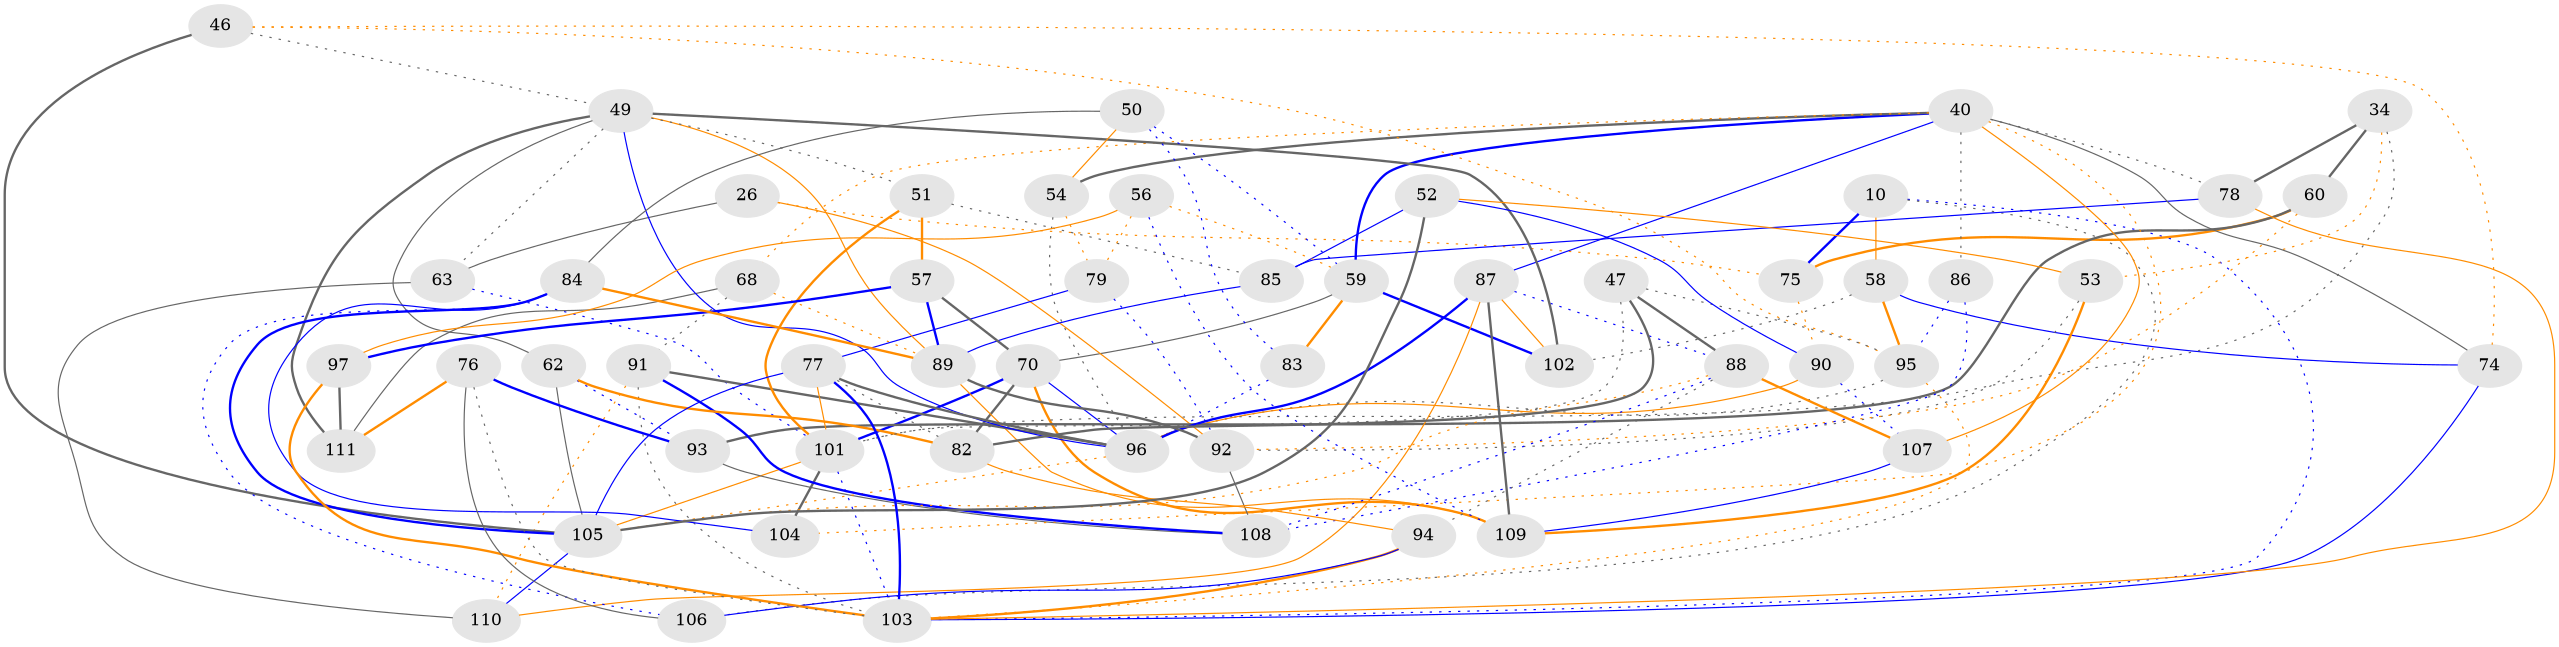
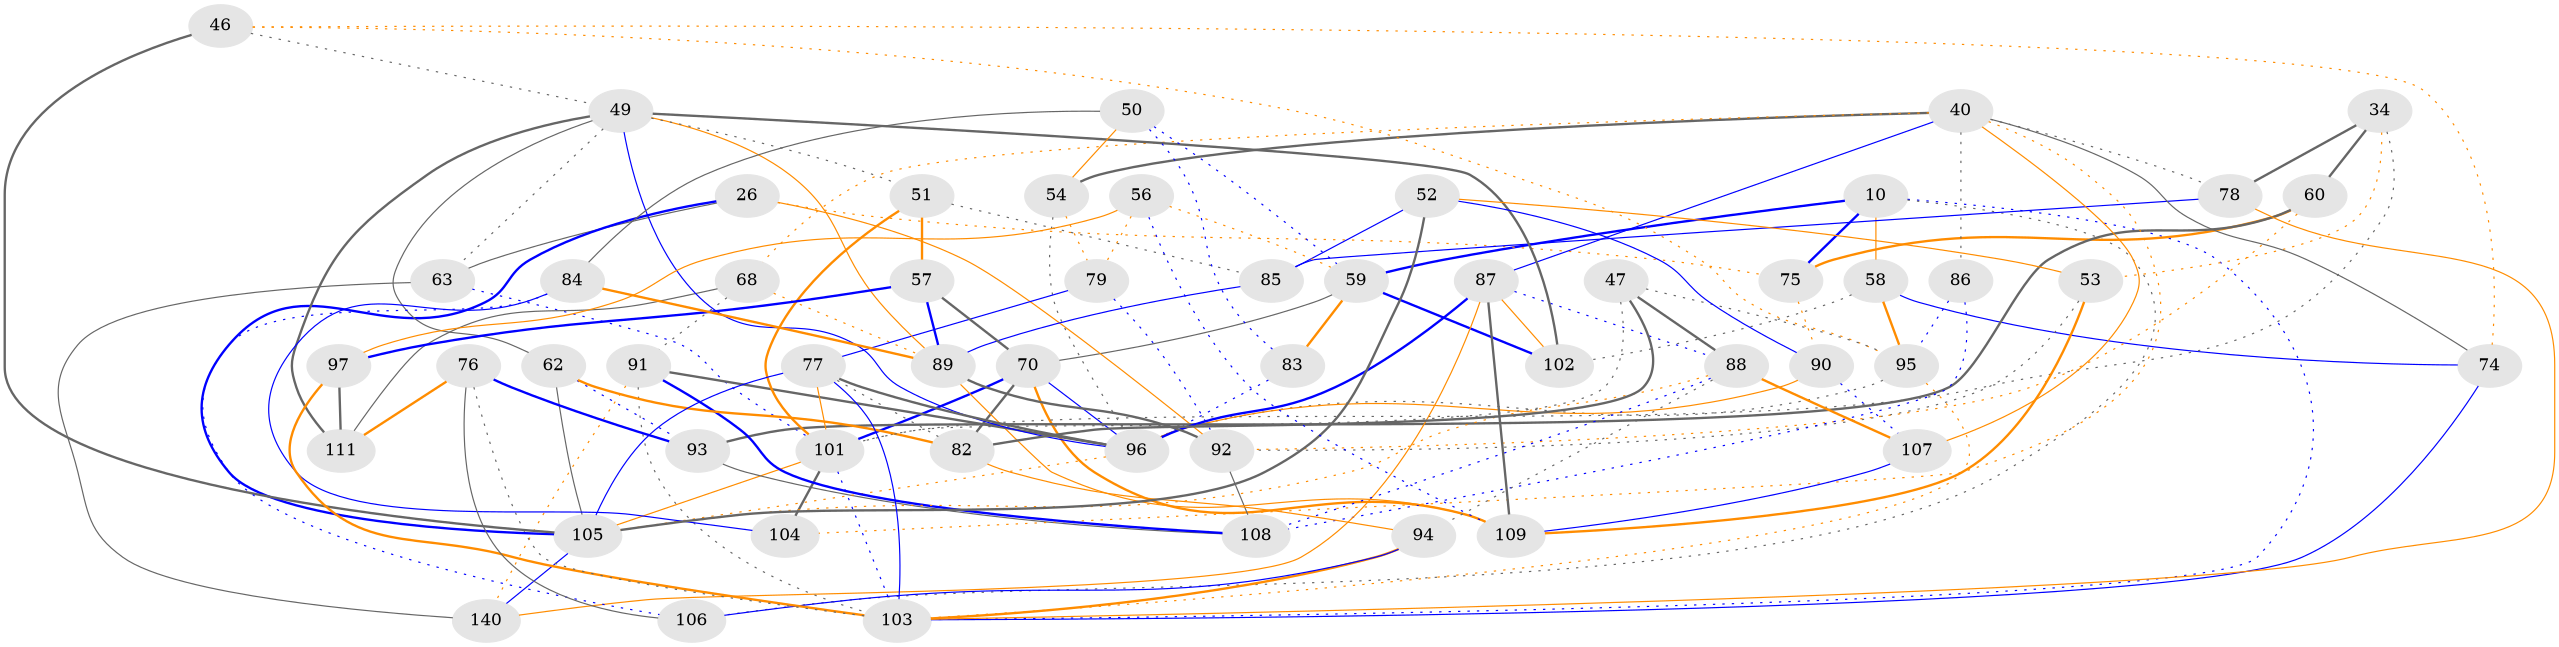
  graph {
    node [color=gray90 style=filled]
    edge [color=gray40 style=dotted]
    n1 [label=10 super="+4"]
    58 [super="+3"]
    59 [super="+44+33"]
    75
    103 [super="+99"]
    106
    74
    95 [super="+32"]
    102
    83
    70 [super="+38+39"]
    90
    26 [super="+25"]
    63
    92 [super="+2+31"]
    105 [super="+14+67+22+100"]
    101 [super="+66+80"]
-   110
+   110 [label=140]
    108 [super="+61"]
    34 [super="+21"]
    53 [super="+28"]
    60
    78
    109 [super="+64"]
    93
    85
    104
    40 [super="+23+24"]
    54
    68
    86
    87 [super="+11+17"]
    107
    96 [super="+15+72+19+79"]
    n35 [label=79]
    89 [super="+48"]
    111
    91 [super="+69"]
    88 [super="+1+9"]
    46 [super="+27"]
    49 [super="+7+42"]
    51
    62
    82 [super="+13"]
    94
    47
    57
    50 [super="+6"]
    84
    97
    52
    77 [super="+65+55"]
    56 [super="+30"]
    76
    n1 -- 58 [color=darkorange style=solid weight=2]
-   40 -- 59 [color=blue style=bold]
+   n1 -- 59 [color=blue style=bold]
    n1 -- 75 [color=blue style=bold]
    n1 -- 103 [color=blue]
    n1 -- 106
    58 -- 74 [color=blue style=solid]
    58 -- 95 [color=darkorange style=bold weight=2]
    58 -- 102
    59 -- 102 [color=blue style=bold]
    59 -- 83 [color=darkorange style=bold]
    59 -- 70 [style=solid weight=2]
    75 -- 90 [color=darkorange]
    74 -- 103 [color=blue style=solid]
    95 -- 103 [color=darkorange]
    95 -- 96
    83 -- 96 [color=blue]
    70 -- 101 [color=blue style=bold weight=2]
    70 -- 109 [color=darkorange style=bold]
    70 -- 96 [color=blue style=solid]
    70 -- 82 [style=bold]
    90 -- 107 [color=blue]
    90 -- 96 [color=darkorange style=solid]
    26 -- 75 [color=darkorange]
    26 -- 63 [style=solid]
    26 -- 92 [color=darkorange style=solid]
-   84 -- 105 [color=blue style=bold]
+   26 -- 105 [color=blue style=bold]
    63 -- 101 [color=blue]
    63 -- 110 [style=solid]
    92 -- 108 [style=solid]
    105 -- 110 [color=blue style=solid]
    101 -- 103 [color=blue weight=3]
    101 -- 105 [color=darkorange style=solid]
    101 -- 104 [style=bold]
    34 -- 101 [weight=2]
    34 -- 53 [color=darkorange weight=2]
    34 -- 60 [style=bold]
    34 -- 78 [style=bold]
    53 -- 92 [weight=2]
    53 -- 109 [color=darkorange style=bold]
    60 -- 75 [color=darkorange style=bold]
    60 -- 92 [color=darkorange]
    60 -- 93 [style=bold]
    78 -- 103 [color=darkorange style=solid]
    78 -- 85 [color=blue style=solid]
    93 -- 108 [style=solid]
    85 -- 89 [color=blue style=solid]
    40 -- 74 [style=solid]
    40 -- 78
    40 -- 104 [color=darkorange]
    40 -- 54 [style=bold]
    40 -- 68 [color=darkorange]
    40 -- 86
    40 -- 87 [color=blue style=solid]
    40 -- 107 [color=darkorange style=solid]
    54 -- 96
    54 -- n35 [color=darkorange]
    68 -- 89 [color=darkorange]
    68 -- 111 [style=solid]
    68 -- 91
    86 -- 95 [color=blue]
    86 -- 108 [color=blue weight=2]
    87 -- 102 [color=darkorange style=solid]
    87 -- 110 [color=darkorange style=solid]
    87 -- 109 [style=bold weight=2]
    87 -- 96 [color=blue style=bold]
    87 -- 88 [color=blue weight=2]
    107 -- 109 [color=blue style=solid]
    96 -- 105 [color=darkorange]
    n35 -- 92 [color=blue]
    n35 -- 77 [color=blue style=solid]
    89 -- 92 [style=bold weight=2]
    89 -- 109 [color=darkorange style=solid weight=2]
    91 -- 103
    91 -- 110 [color=darkorange]
    91 -- 108 [color=blue style=bold]
    91 -- 96 [style=bold weight=2]
    88 -- 105 [color=darkorange weight=2]
    88 -- 108 [color=blue]
    88 -- 107 [color=darkorange style=bold]
    88 -- 94
    46 -- 74 [color=darkorange]
    46 -- 95 [color=darkorange]
    46 -- 105 [style=bold weight=3]
    46 -- 49
    49 -- 102 [style=bold]
    49 -- 63
    49 -- 96 [color=blue style=solid]
    49 -- 89 [color=darkorange style=solid]
    49 -- 111 [style=bold]
    49 -- 51
    49 -- 62 [style=solid]
    51 -- 101 [color=darkorange style=bold]
    51 -- 85
    51 -- 57 [color=darkorange style=bold]
    62 -- 105 [style=solid]
    62 -- 93 [color=blue]
    62 -- 82 [color=darkorange style=bold]
    82 -- 94 [color=darkorange style=solid]
    94 -- 103 [color=darkorange style=bold]
    94 -- 106 [color=blue style=solid]
    47 -- 95
    47 -- 101
    47 -- 88 [style=bold]
    47 -- 82 [style=bold]
    57 -- 70 [style=bold]
    57 -- 89 [color=blue style=bold]
    57 -- 97 [color=blue style=bold]
    50 -- 59 [color=blue weight=2]
    50 -- 83 [color=blue]
    50 -- 54 [color=darkorange style=solid]
    50 -- 84 [style=solid weight=2]
    84 -- 106 [color=blue]
    84 -- 104 [color=blue style=solid]
    84 -- 89 [color=darkorange style=bold]
    97 -- 103 [color=darkorange style=bold]
    97 -- 111 [style=bold]
    52 -- 90 [color=blue style=solid]
    52 -- 105 [style=bold]
    52 -- 53 [color=darkorange style=solid]
    52 -- 85 [color=blue style=solid]
-   77 -- 103 [color=blue style=bold weight=2]
+   77 -- 103 [color=blue style=solid weight=2]
    77 -- 105 [color=blue style=solid weight=3]
    77 -- 101 [color=darkorange style=solid weight=2]
    77 -- 96 [style=bold weight=2]
    77 -- 82 [weight=2]
    56 -- 59 [color=darkorange weight=3]
    56 -- 109 [color=blue]
    56 -- n35 [color=darkorange]
    56 -- 97 [color=darkorange style=solid]
    76 -- 103
    76 -- 106 [style=solid]
    76 -- 93 [color=blue style=bold]
    76 -- 111 [color=darkorange style=bold]
  }
